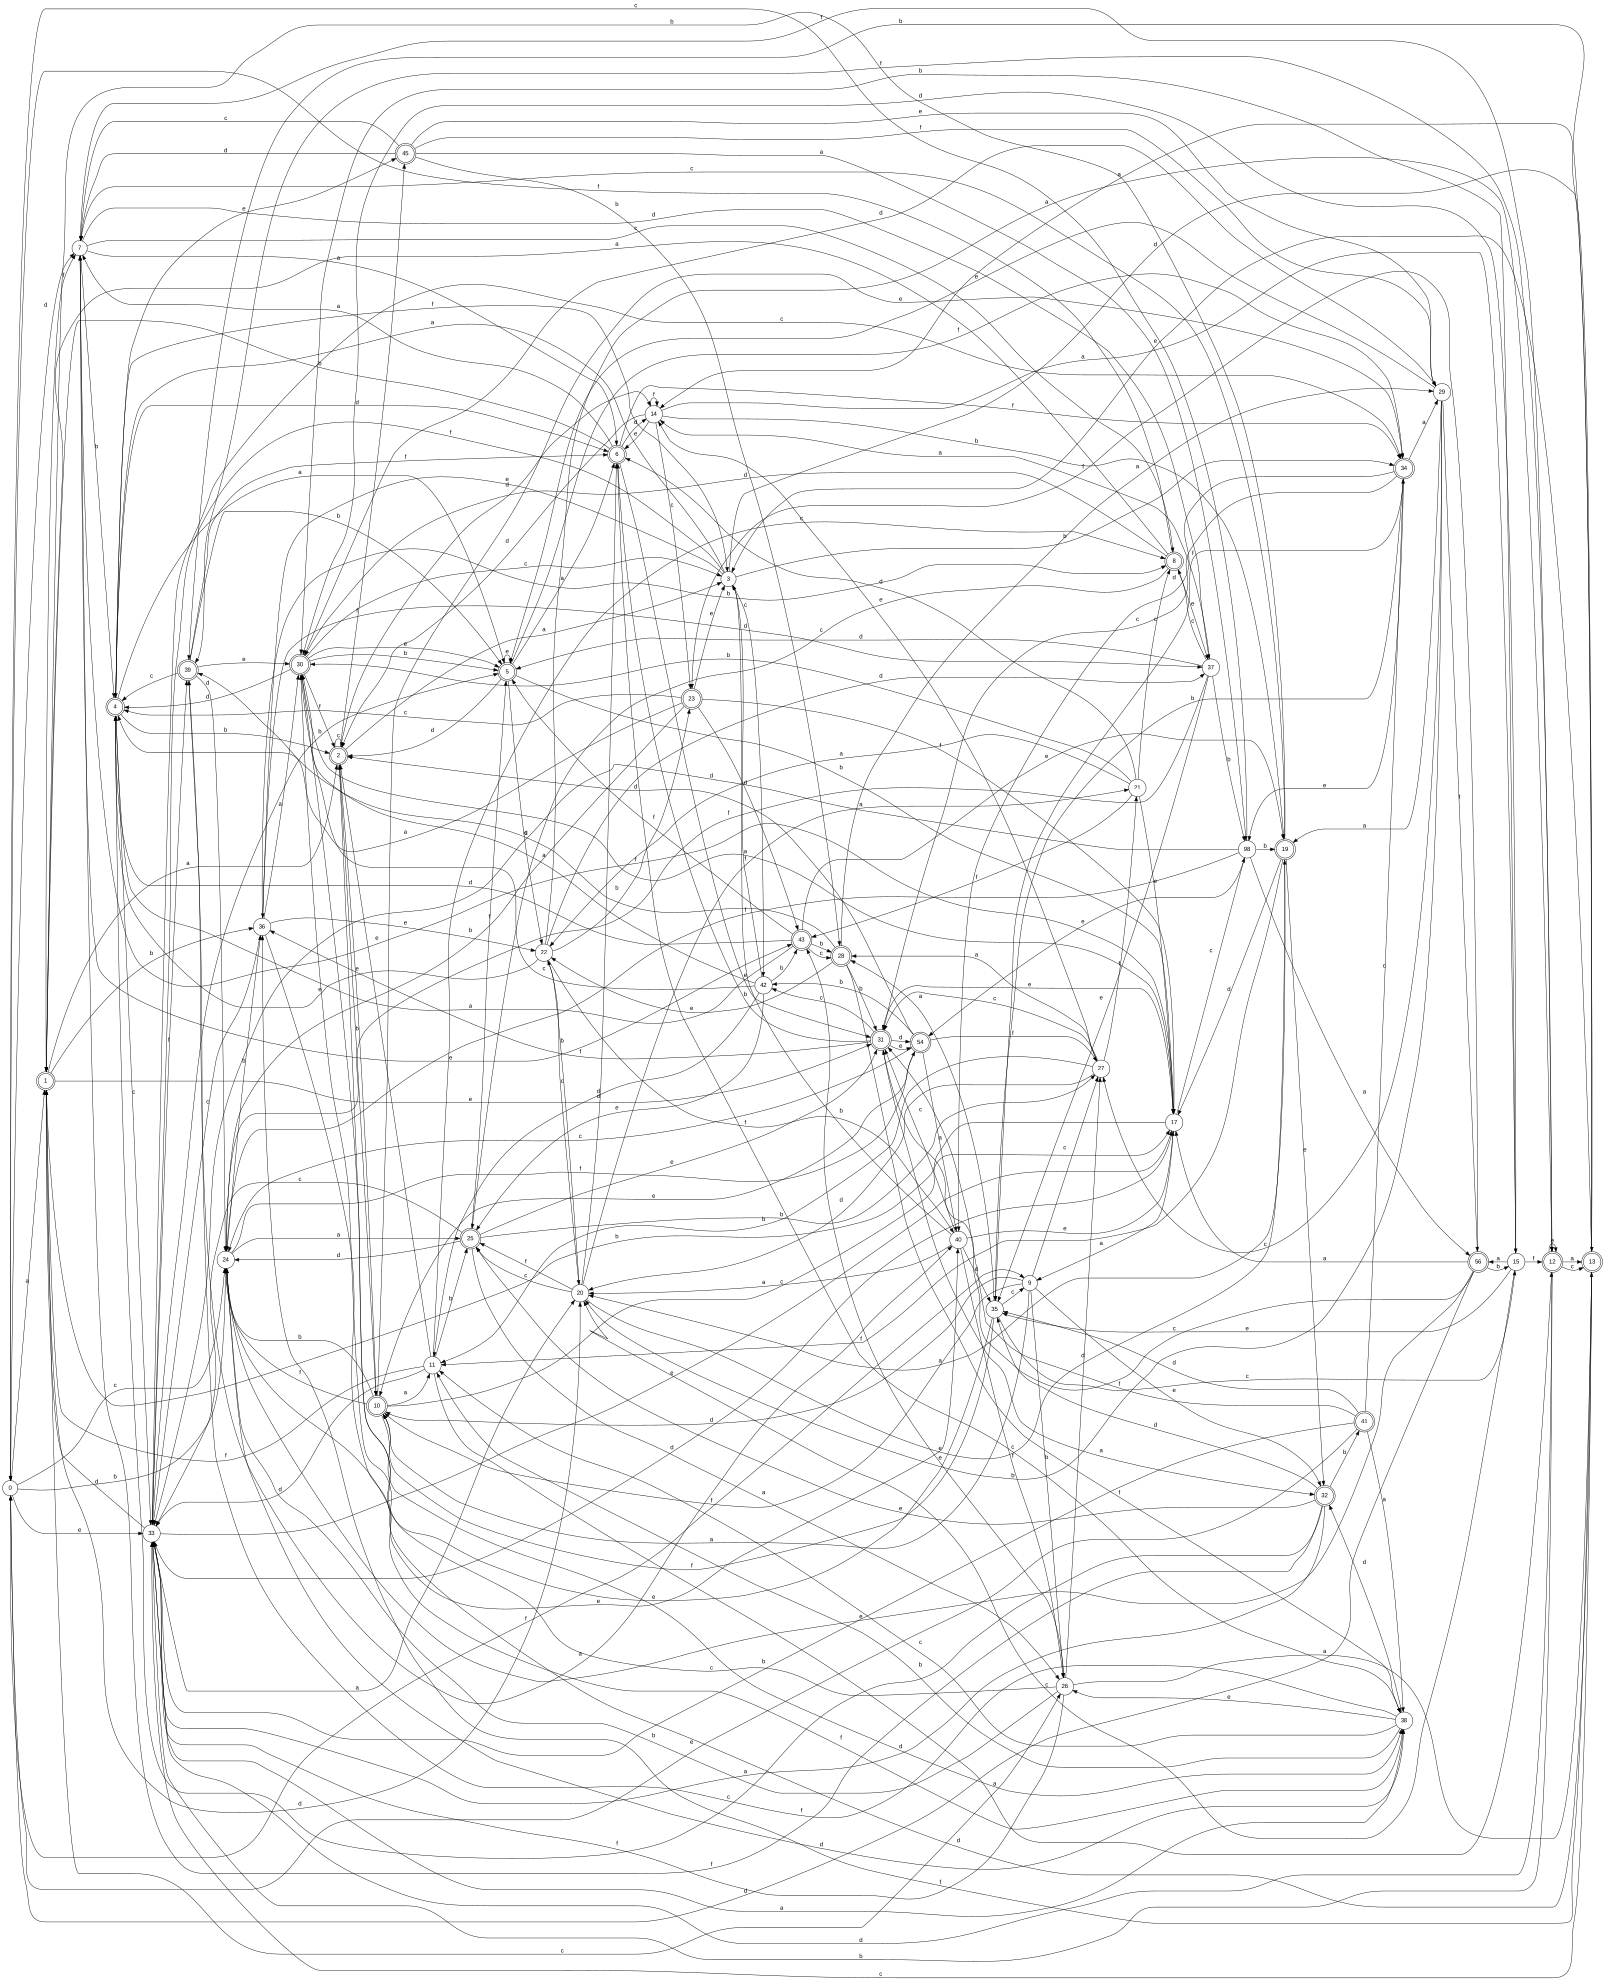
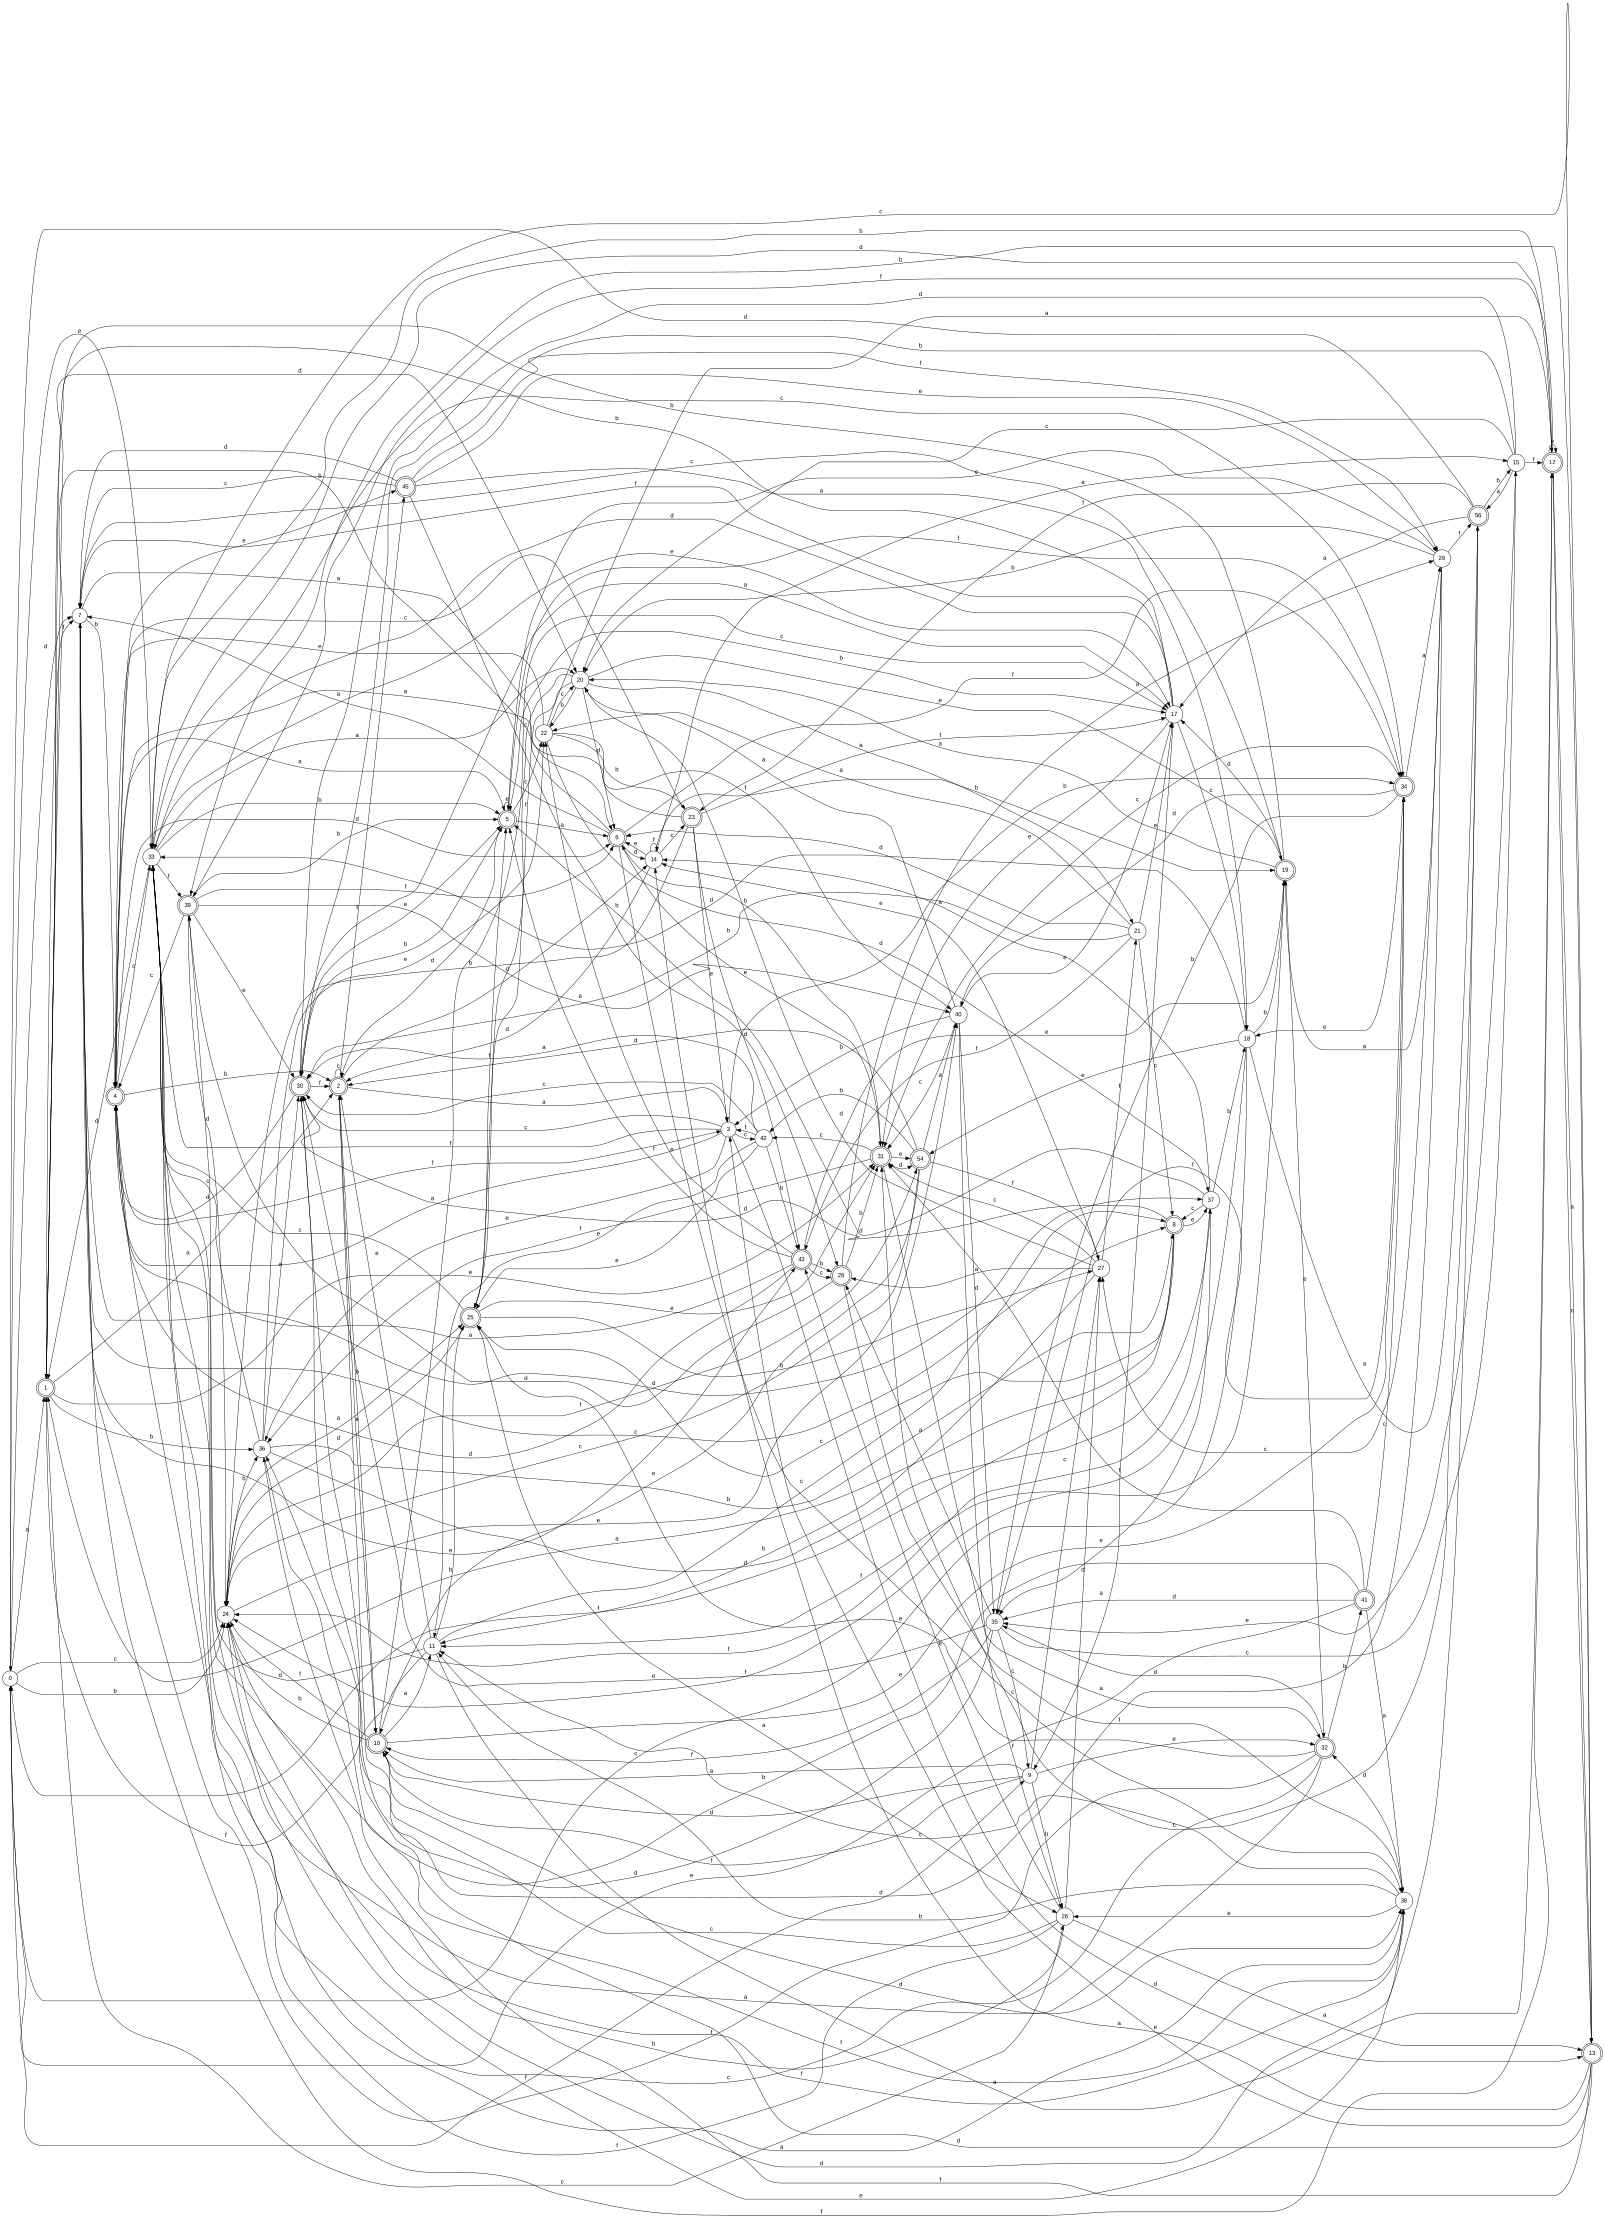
  digraph {
    fontname="Liberation Sans"
    rankdir=LR
    node [color=black fillcolor=white fontname="Liberation Sans" shape=circle style="rounded,filled"]
    edge [fontname="Liberation Sans"]
    n1 [label=0 style=filled]
    n2 [label=1 shape=doublecircle]
    n3 [label=7 style=filled]
    n4 [label=9 style=filled]
    n5 [label=24 style=filled]
    n6 [label=33 style=filled]
    n7 [label=2 shape=doublecircle]
    n8 [label=20 style=filled]
    n9 [label=26 style=filled]
    n10 [label=31 shape=doublecircle]
    n11 [label=36 style=filled]
    n12 [label=4 shape=doublecircle]
    n13 [label=6 shape=doublecircle]
    n14 [label=8 shape=doublecircle]
    n15 [label=12 shape=doublecircle]
    n16 [label=37 style=filled]
    n17 [label=43 shape=doublecircle]
    n18 [label=10 shape=doublecircle]
    n19 [label=27 style=filled]
    n20 [label=32 shape=doublecircle]
    n21 [label=38 style=filled]
    n22 [label=25 shape=doublecircle]
    n23 [label=54 shape=doublecircle]
    n24 [label=40 style=filled]
    n25 [label=34 shape=doublecircle]
    n26 [label=5 shape=doublecircle]
    n27 [label=17 style=filled]
    n28 [label=39 shape=doublecircle]
    n29 [label=3 style=filled]
    n30 [label=14 style=filled]
    n31 [label=45 shape=doublecircle]
    n32 [label=22 style=filled]
    n33 [label=19 shape=doublecircle]
    n34 [label=21 style=filled]
    n35 [label=13 shape=doublecircle]
    n36 [label=42 style=filled]
    n37 [label=30 shape=doublecircle]
    n38 [label=11 style=filled]
    n39 [label=15]
    n40 [label=23 shape=doublecircle]
-   n41 [label=98 style=filled]
+   n41 [label=18 style=filled]
    n42 [label=28 shape=doublecircle]
    n43 [label=29 style=filled]
    n44 [label=35 style=filled]
    n45 [label=41 shape=doublecircle]
    n46 [label=56 shape=doublecircle]
    n1 -> n2 [label=a]
    n1 -> n3 [label=d]
    n1 -> n4 [label=f]
    n1 -> n5 [label=b]
    n1 -> n5 [label=c]
    n1 -> n6 [label=e]
    n2 -> n3 [label=f]
    n2 -> n7 [label=a]
    n2 -> n8 [label=d]
    n2 -> n9 [label=c]
    n2 -> n10 [label=e]
    n2 -> n11 [label=b]
    n3 -> n12 [label=b]
    n3 -> n13 [label=a]
    n3 -> n14 [label=c]
    n3 -> n15 [label=f]
    n3 -> n16 [label=d]
    n3 -> n17 [label=e]
    n4 -> n9 [label=b]
    n4 -> n18 [label=a]
    n4 -> n18 [label=d]
    n4 -> n18 [label=f]
    n4 -> n19 [label=c]
    n4 -> n20 [label=e]
    n5 -> n11 [label=b]
    n5 -> n21 [label=d]
    n5 -> n22 [label=a]
    n5 -> n23 [label=f]
    n5 -> n24 [label=e]
    n6 -> n2 [label=d]
    n6 -> n8 [label=a]
    n6 -> n25 [label=c]
    n6 -> n26 [label=b]
    n6 -> n27 [label=e]
    n6 -> n28 [label=f]
    n7 -> n7 [label=c]
    n7 -> n18 [label=b]
    n7 -> n18 [label=e]
    n7 -> n29 [label=a]
    n7 -> n30 [label=d]
    n7 -> n31 [label=f]
    n8 -> n13 [label=d]
    n8 -> n22 [label=c]
    n8 -> n22 [label=f]
    n8 -> n32 [label=b]
    n8 -> n33 [label=e]
    n8 -> n34 [label=a]
    n9 -> n5 [label=b]
    n9 -> n6 [label=f]
    n9 -> n7 [label=c]
    n9 -> n17 [label=e]
    n9 -> n19 [label=d]
    n9 -> n35 [label=a]
    n10 -> n11 [label=f]
    n10 -> n13 [label=b]
    n10 -> n20 [label=a]
    n10 -> n23 [label=d]
    n10 -> n23 [label=e]
    n10 -> n36 [label=c]
    n11 -> n6 [label=c]
    n11 -> n14 [label=b]
    n11 -> n16 [label=d]
    n11 -> n21 [label=f]
    n11 -> n32 [label=e]
    n11 -> n37 [label=a]
    n12 -> n6 [label=c]
    n12 -> n7 [label=b]
    n12 -> n13 [label=d]
    n12 -> n26 [label=a]
    n12 -> n29 [label=f]
    n12 -> n31 [label=e]
    n13 -> n2 [label=b]
    n13 -> n3 [label=a]
    n13 -> n10 [label=e]
    n13 -> n21 [label=c]
    n13 -> n25 [label=f]
    n13 -> n30 [label=d]
    n14 -> n1 [label=f]
    n14 -> n2 [label=a]
    n14 -> n16 [label=e]
    n14 -> n22 [label=c]
    n14 -> n37 [label=d]
    n15 -> n6 [label=b]
    n15 -> n6 [label=d]
    n15 -> n15 [label=e]
    n15 -> n28 [label=f]
    n15 -> n35 [label=a]
    n15 -> n35 [label=c]
    n16 -> n5 [label=f]
    n16 -> n14 [label=c]
    n16 -> n26 [label=d]
    n16 -> n30 [label=a]
    n16 -> n41 [label=b]
    n16 -> n44 [label=e]
    n17 -> n12 [label=a]
    n17 -> n12 [label=d]
    n17 -> n26 [label=f]
    n17 -> n33 [label=e]
    n17 -> n42 [label=b]
    n17 -> n42 [label=c]
    n18 -> n5 [label=b]
    n18 -> n5 [label=f]
    n18 -> n21 [label=d]
    n18 -> n25 [label=e]
    n18 -> n27 [label=c]
    n18 -> n38 [label=a]
    n19 -> n8 [label=d]
    n19 -> n10 [label=c]
    n19 -> n30 [label=e]
    n19 -> n34 [label=f]
    n19 -> n38 [label=b]
    n19 -> n42 [label=a]
    n20 -> n3 [label=f]
    n20 -> n6 [label=a]
    n20 -> n12 [label=c]
    n20 -> n22 [label=e]
    n20 -> n44 [label=d]
    n20 -> n45 [label=b]
    n21 -> n6 [label=a]
    n21 -> n9 [label=e]
    n21 -> n20 [label=d]
    n21 -> n28 [label=f]
    n21 -> n38 [label=b]
    n21 -> n38 [label=c]
    n22 -> n5 [label=d]
    n22 -> n6 [label=c]
    n22 -> n9 [label=a]
    n22 -> n10 [label=e]
    n22 -> n19 [label=b]
    n22 -> n26 [label=f]
    n23 -> n5 [label=c]
    n23 -> n7 [label=d]
    n23 -> n18 [label=e]
    n23 -> n19 [label=f]
    n23 -> n24 [label=a]
    n23 -> n36 [label=b]
    n24 -> n8 [label=a]
    n24 -> n9 [label=f]
    n24 -> n10 [label=c]
    n24 -> n27 [label=e]
    n24 -> n29 [label=b]
    n24 -> n44 [label=d]
    n25 -> n10 [label=c]
    n25 -> n24 [label=d]
    n25 -> n41 [label=e]
    n25 -> n43 [label=a]
    n25 -> n44 [label=b]
    n25 -> n44 [label=f]
    n26 -> n7 [label=d]
    n26 -> n13 [label=a]
    n26 -> n25 [label=f]
    n26 -> n26 [label=e]
    n26 -> n27 [label=b]
    n26 -> n32 [label=c]
    n27 -> n2 [label=b]
    n27 -> n3 [label=f]
    n27 -> n4 [label=a]
    n27 -> n6 [label=d]
    n27 -> n10 [label=e]
    n27 -> n41 [label=c]
    n28 -> n5 [label=d]
    n28 -> n12 [label=c]
    n28 -> n13 [label=f]
    n28 -> n24 [label=a]
    n28 -> n26 [label=b]
    n28 -> n37 [label=e]
    n29 -> n6 [label=f]
    n29 -> n11 [label=e]
    n29 -> n12 [label=a]
    n29 -> n25 [label=b]
    n29 -> n35 [label=d]
    n29 -> n36 [label=c]
    n30 -> n7 [label=d]
    n30 -> n13 [label=e]
    n30 -> n30 [label=f]
    n30 -> n33 [label=b]
    n30 -> n39 [label=a]
    n30 -> n40 [label=c]
    n31 -> n3 [label=c]
    n31 -> n3 [label=d]
    n31 -> n41 [label=a]
    n31 -> n42 [label=b]
    n31 -> n43 [label=e]
    n31 -> n43 [label=f]
    n32 -> n8 [label=c]
    n32 -> n12 [label=e]
    n32 -> n15 [label=a]
    n32 -> n16 [label=d]
    n32 -> n24 [label=f]
    n32 -> n40 [label=b]
    n33 -> n2 [label=b]
    n33 -> n3 [label=c]
    n33 -> n8 [label=a]
    n33 -> n20 [label=e]
    n33 -> n27 [label=d]
    n33 -> n38 [label=f]
    n34 -> n13 [label=d]
    n34 -> n14 [label=c]
    n34 -> n17 [label=f]
    n34 -> n27 [label=e]
    n34 -> n32 [label=a]
    n34 -> n37 [label=b]
    n35 -> n6 [label=c]
    n35 -> n11 [label=f]
    n35 -> n28 [label=b]
    n35 -> n29 [label=e]
    n35 -> n30 [label=a]
    n35 -> n37 [label=d]
    n36 -> n17 [label=b]
    n36 -> n22 [label=e]
    n36 -> n29 [label=f]
    n36 -> n37 [label=a]
    n36 -> n37 [label=c]
-   n36 -> n38 [label=d]
+   n36 -> n38 [label=e]
    n37 -> n7 [label=f]
    n37 -> n12 [label=d]
    n37 -> n26 [label=b]
    n37 -> n26 [label=e]
    n37 -> n27 [label=a]
-   n37 -> n29 [label=c]
+   n29 -> n37 [label=c]
    n38 -> n2 [label=f]
    n38 -> n6 [label=d]
    n38 -> n7 [label=e]
    n38 -> n14 [label=c]
    n38 -> n15 [label=a]
    n38 -> n22 [label=b]
    n39 -> n8 [label=c]
    n39 -> n15 [label=f]
    n39 -> n37 [label=b]
    n39 -> n37 [label=d]
    n39 -> n44 [label=e]
    n39 -> n46 [label=a]
    n40 -> n5 [label=b]
    n40 -> n12 [label=a]
    n40 -> n12 [label=c]
    n40 -> n17 [label=d]
    n40 -> n27 [label=f]
    n40 -> n29 [label=e]
    n41 -> n1 [label=c]
    n41 -> n5 [label=f]
    n41 -> n6 [label=d]
    n41 -> n23 [label=e]
    n41 -> n33 [label=b]
    n41 -> n46 [label=a]
    n42 -> n10 [label=b]
    n42 -> n21 [label=f]
    n42 -> n28 [label=d]
-   n42 -> n32 [label=e]
+   n17 -> n32 [label=e]
    n42 -> n43 [label=a]
    n43 -> n8 [label=b]
    n43 -> n19 [label=c]
    n43 -> n26 [label=e]
    n43 -> n33 [label=a]
    n43 -> n37 [label=d]
    n43 -> n46 [label=f]
    n44 -> n4 [label=c]
+   n44 -> n11 [label=d]
    n44 -> n18 [label=f]
    n44 -> n37 [label=e]
    n44 -> n39 [label=c]
    n44 -> n42 [label=a]
    n45 -> n1 [label=e]
    n45 -> n6 [label=b]
    n45 -> n10 [label=f]
    n45 -> n21 [label=a]
    n45 -> n25 [label=c]
    n45 -> n44 [label=d]
    n46 -> n1 [label=d]
    n46 -> n5 [label=e]
    n46 -> n10 [label=c]
    n46 -> n27 [label=a]
    n46 -> n39 [label=b]
    n46 -> n40 [label=f]
  }
